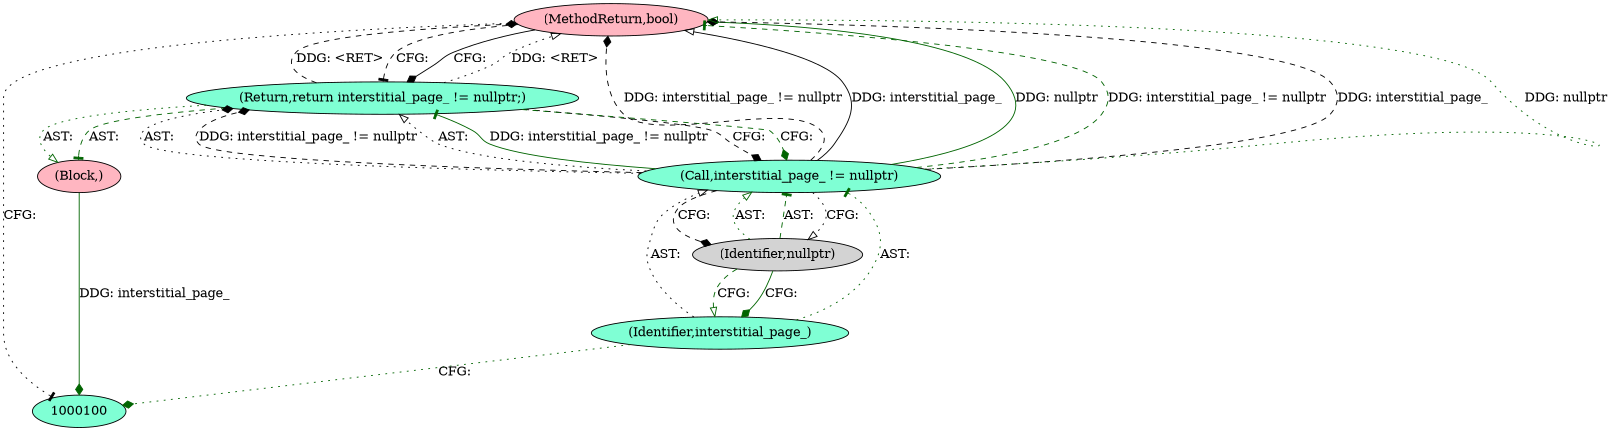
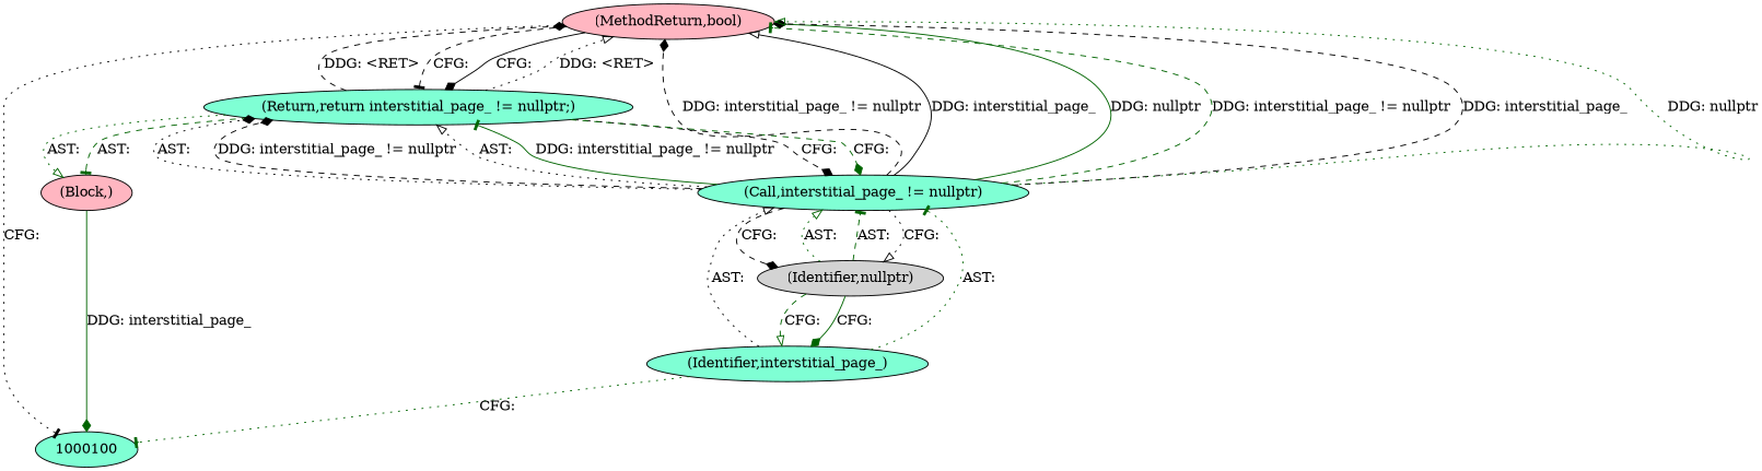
  digraph {
    node [fillcolor=aquamarine style=filled]
    edge [arrowhead=diamond color=black style=dashed]
    n1 [fillcolor=lightpink label="(MethodReturn,bool)"]
    n2 [label="(Return,return interstitial_page_ != nullptr;)"]
    1000100
    n4 [fillcolor=lightpink label="(Block,)"]
    n5 [label="(Call,interstitial_page_ != nullptr)"]
    n6 [fillcolor=lightgrey label="(Identifier,nullptr)"]
    n7 [label="(Identifier,interstitial_page_)"]
    n1 -> n2 [arrowhead=tee label="CFG: "]
    n1 -> n2 [label="CFG: " style=solid]
    n1 -> 1000100 [arrowhead=tee label="CFG: " style=dotted]
    n2 -> n1 [arrowhead=onormal label="DDG: <RET>" style=dotted]
    n2 -> n1 [label="DDG: <RET>"]
    n2 -> n4 [arrowhead=tee color=darkgreen label="AST: "]
    n2 -> n4 [arrowhead=onormal color=darkgreen label="AST: " style=dotted]
    n2 -> n5 [label="CFG: "]
    n2 -> n5 [color=darkgreen label="CFG: "]
    n4 -> 1000100 [color=darkgreen label="DDG: interstitial_page_" style=solid]
    n5 -> n1 [label="DDG: interstitial_page_ != nullptr"]
    n5 -> n1 [arrowhead=onormal label="DDG: interstitial_page_" style=solid]
    n5 -> n1 [color=darkgreen label="DDG: nullptr" style=solid]
    n5 -> n1 [arrowhead=tee color=darkgreen label="DDG: interstitial_page_ != nullptr"]
    n5 -> n1 [label="DDG: interstitial_page_"]
    n5 -> n1 [arrowhead=onormal color=darkgreen label="DDG: nullptr" style=dotted]
    n5 -> n2 [label="AST: " style=dotted]
    n5 -> n2 [label="DDG: interstitial_page_ != nullptr"]
    n5 -> n2 [arrowhead=onormal label="AST: " style=dotted]
    n5 -> n2 [arrowhead=tee color=darkgreen label="DDG: interstitial_page_ != nullptr" style=solid]
    n5 -> n6 [arrowhead=onormal label="CFG: " style=dotted]
    n5 -> n6 [label="CFG: "]
    n6 -> n5 [arrowhead=onormal color=darkgreen label="AST: " style=dotted]
    n6 -> n5 [arrowhead=tee color=darkgreen label="AST: "]
    n6 -> n7 [color=darkgreen label="CFG: " style=solid]
    n6 -> n7 [arrowhead=onormal color=darkgreen label="CFG: "]
-   n7 -> 1000100 [color=darkgreen label="CFG: " style=dotted]
+   n7 -> 1000100 [arrowhead=tee color=darkgreen label="CFG: " style=dotted]
    n7 -> n5 [arrowhead=tee color=darkgreen label="AST: " style=dotted]
    n7 -> n5 [arrowhead=onormal label="AST: " style=dotted]
  }
